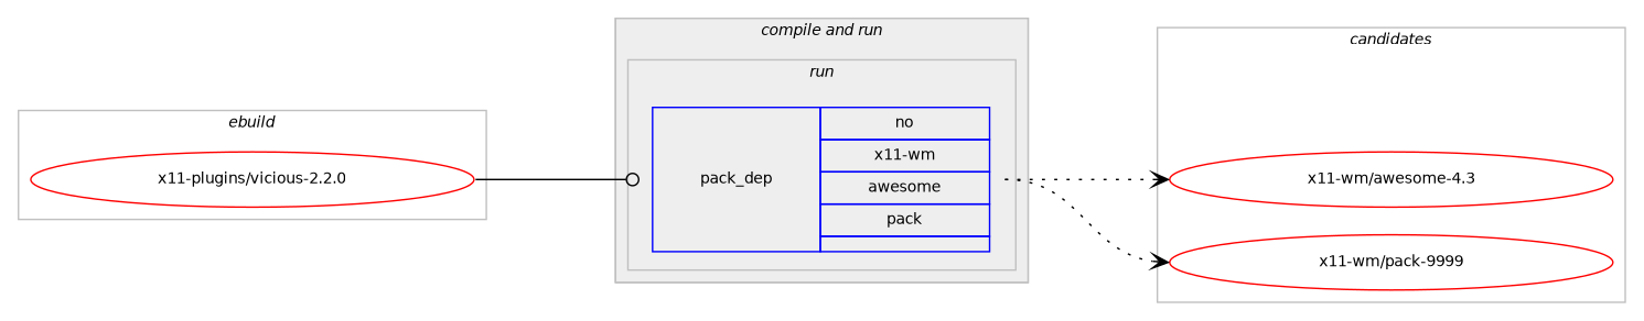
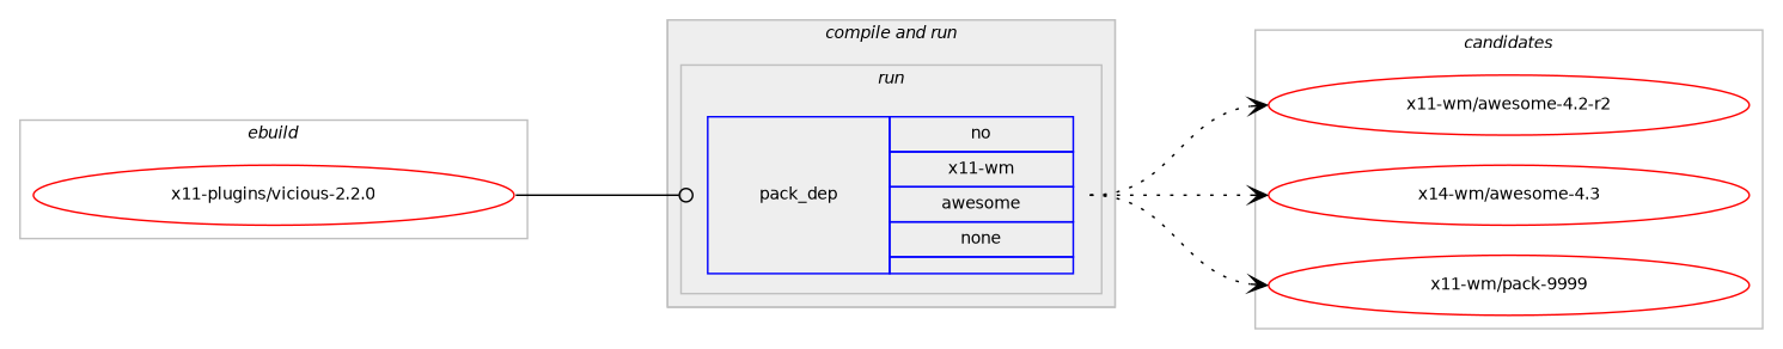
  digraph {
    compound=true
    concentrate=true
    fontname=Helvetica
    fontsize=10
    newrank=true
    rankdir=LR
    ranksep=1.5
    node [color=red fontname=Helvetica fontsize=10]
    edge [arrowhead=vee headport=w style=dotted tailport=e weight=100]
    n1 [label="x11-plugins/vicious-2.2.0" width=4]
-   n2 [color=blue label=<<TABLE BORDER="0" CELLBORDER="1" CELLSPACING="0" CELLPADDING="4" WIDTH="220"><TR><TD ROWSPAN="6" CELLPADDING="30">pack_dep</TD></TR><TR><TD WIDTH="110">no</TD></TR><TR><TD>x11-wm</TD></TR><TR><TD>awesome</TD></TR><TR><TD>pack</TD></TR><TR><TD></TD></TR></TABLE>> shape=none]
-   n4 [label="x11-wm/awesome-4.3" width=4]
+   n2 [color=blue label=<<TABLE BORDER="0" CELLBORDER="1" CELLSPACING="0" CELLPADDING="4" WIDTH="220"><TR><TD ROWSPAN="6" CELLPADDING="30">pack_dep</TD></TR><TR><TD WIDTH="110">no</TD></TR><TR><TD>x11-wm</TD></TR><TR><TD>awesome</TD></TR><TR><TD>none</TD></TR><TR><TD></TD></TR></TABLE>> shape=none]
+   n3 [label="x11-wm/awesome-4.2-r2" width=4]
+   n4 [label="x14-wm/awesome-4.3" width=4]
    n5 [label="x11-wm/pack-9999" width=4]
    subgraph cluster_1 {
      color=gray
      label=<<i>ebuild</i>>
      rank=same
      n1
    }
    subgraph cluster_2 {
      color=gray
      label=<<i>dependencies</i>>
      subgraph cluster_3 {
        color=gray
        fillcolor="#eeeeee"
        label=<<i>compile</i>>
        style=filled
      }
      subgraph cluster_4 {
        color=gray
        fillcolor="#eeeeee"
        label=<<i>compile and run</i>>
        style=filled
      }
      subgraph cluster_5 {
        color=gray
        fillcolor="#eeeeee"
        label=<<i>run</i>>
        style=filled
        subgraph sub_6 {
          color=gray
          fillcolor="#eeeeee"
          label=<<i>run</i>>
          style=filled
          n2
        }
      }
    }
    subgraph cluster_7 {
      color=gray
      label=<<i>candidates</i>>
      rank=same
      subgraph sub_8 {
        color=black
        label=<<i>candidates</i>>
        nodesep=1
        rank=same
+       n3
        n4
        n5
      }
    }
    n1 -> n2 [arrowhead=odot style=solid weight=20]
+   n2 -> n3
    n2 -> n4
    n2 -> n5
  }
